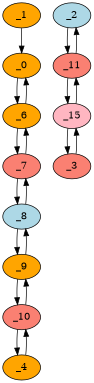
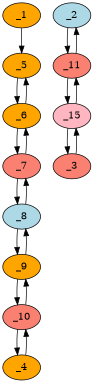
  digraph {
    node [fillcolor=orange style=filled y=145.000000]
    _1 [x=126.000000 y=116.000000]
-   _5 [x=116.000000 y=124.000000 label=_0]
+   _5 [x=116.000000 y=124.000000]
    _6 [x=96.000000 y=123.000000]
    _7 [fillcolor=salmon x=82.000000 y=131.000000]
    _2 [fillcolor=lightblue x=188.000000]
    _11 [fillcolor=salmon x=199.000000 y=135.000000]
    n7 [fillcolor=lightpink label=_15 x=211.000000]
    _3 [fillcolor=salmon x=217.000000 y=160.000000]
    _4 [x=48.000000 y=183.000000]
    _10 [fillcolor=salmon x=54.000000 y=167.000000]
    _9 [x=61.000000 y=153.000000]
    _8 [fillcolor=lightblue x=74.000000 y=144.000000]
    _1 -> _5 [angle=2.466852 orient=0.624695]
    _5 -> _6 [angle=-3.091634 orient=-0.049938]
    _6 -> _5 [angle=0.049958 orient=0.049938]
    _6 -> _7 [angle=2.622447 orient=0.496139]
    _7 -> _6 [angle=-0.519146 orient=-0.496139]
    _7 -> _8 [angle=2.122451 orient=0.851658]
    _2 -> _11 [angle=-0.737815 orient=-0.672673]
    _11 -> _2 [angle=2.403778 orient=0.672673]
    _11 -> n7 [angle=0.694738 orient=0.640184]
    n7 -> _11 [angle=-2.446854 orient=-0.640184]
    n7 -> _3 [angle=1.190290 orient=0.928477]
    _3 -> n7 [angle=-1.951303 orient=-0.928477]
    _4 -> _10 [angle=-1.212026 orient=-0.936329]
    _10 -> _4 [angle=1.929567 orient=0.936329]
    _10 -> _9 [angle=-1.107149 orient=-0.894427]
    _9 -> _10 [angle=2.034444 orient=0.894427]
    _9 -> _8 [angle=-0.605545 orient=-0.569210]
    _8 -> _7 [angle=-1.019141 orient=-0.851658]
    _8 -> _9 [angle=2.536048 orient=0.569210]
  }
